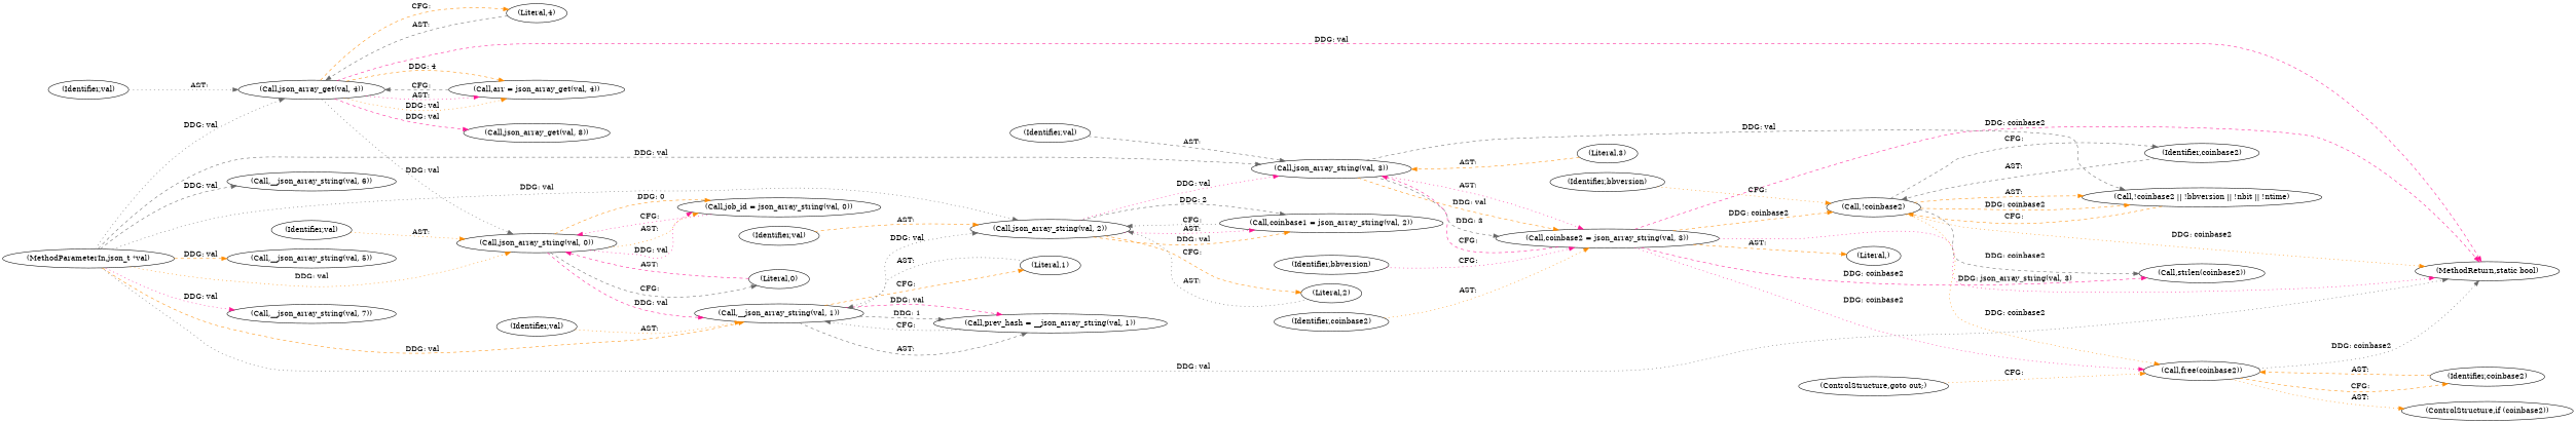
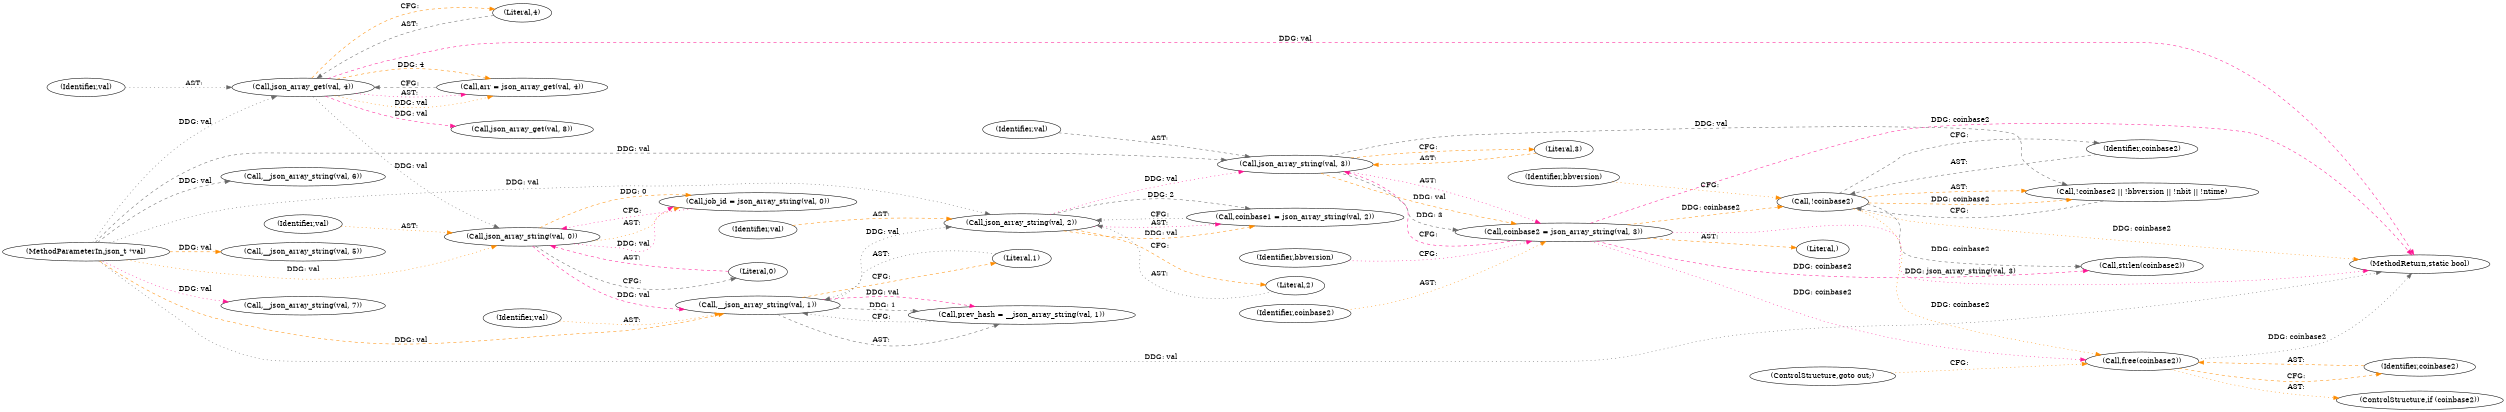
  digraph {
    rankdir=LR
    edge [color=darkorange style=dashed]
    n1 [label="(Call,free(coinbase2))"]
    n2 [label="(ControlStructure,if (coinbase2))"]
    n3 [label="(Identifier,coinbase2)"]
    n4 [label="(MethodReturn,static bool)"]
    n5 [label="(Call,!coinbase2)"]
    n6 [label="(Call,!coinbase2 || !bbversion || !nbit || !ntime)"]
    n7 [label="(Call,strlen(coinbase2))"]
    n8 [label="(Identifier,coinbase2)"]
    n9 [label="(Call,coinbase2 = json_array_string(val, 3))"]
    n10 [label="(Call,json_array_string(val, 3))"]
    n11 [label="(Literal,)"]
    n12 [label="(Literal,3)"]
    n13 [label="(Call,__json_array_string(val, 5))"]
    n14 [label="(Call,json_array_string(val, 2))"]
    n15 [label="(Call,coinbase1 = json_array_string(val, 2))"]
    n16 [label="(Literal,2)"]
    n17 [label="(Call,__json_array_string(val, 1))"]
    n18 [label="(Call,prev_hash = __json_array_string(val, 1))"]
    n19 [label="(Literal,1)"]
    n20 [label="(Call,json_array_string(val, 0))"]
    n21 [label="(Call,job_id = json_array_string(val, 0))"]
    n22 [label="(Literal,0)"]
    n23 [label="(Call,json_array_get(val, 4))"]
    n24 [label="(Call,arr = json_array_get(val, 4))"]
    n25 [label="(Literal,4)"]
    n26 [label="(Call,json_array_get(val, 8))"]
    n27 [label="(MethodParameterIn,json_t *val)"]
    n28 [label="(Call,__json_array_string(val, 7))"]
    n29 [label="(Call,__json_array_string(val, 6))"]
    n30 [label="(Identifier,bbversion)"]
    n31 [label="(Identifier,val)"]
    n32 [label="(Identifier,val)"]
    n33 [label="(Identifier,bbversion)"]
    n34 [label="(Identifier,val)"]
    n35 [label="(ControlStructure,goto out;)"]
    n36 [label="(Identifier,val)"]
    n37 [label="(Identifier,coinbase2)"]
    n38 [label="(Identifier,val)"]
    n1 -> n2 [label="AST: " style=dotted]
    n1 -> n3 [label="CFG: "]
    n1 -> n4 [color=gray40 label="DDG: coinbase2" style=dotted]
    n3 -> n1 [label="AST: "]
    n5 -> n1 [label="DDG: coinbase2" style=dotted]
    n5 -> n4 [label="DDG: coinbase2" style=dotted]
    n5 -> n6 [label="AST: "]
    n5 -> n6 [label="DDG: coinbase2"]
    n5 -> n7 [color=gray40 label="DDG: coinbase2"]
    n5 -> n8 [color=gray40 label="CFG: "]
-   n6 -> n5 [label="CFG: "]
+   n6 -> n5 [color=gray40 label="CFG: "]
    n8 -> n5 [color=gray40 label="AST: "]
    n9 -> n1 [color=deeppink label="DDG: coinbase2" style=dotted]
    n9 -> n4 [color=deeppink label="DDG: json_array_string(val, 3)" style=dotted]
    n9 -> n4 [color=deeppink label="DDG: coinbase2"]
    n9 -> n5 [label="DDG: coinbase2"]
    n9 -> n7 [color=deeppink label="DDG: coinbase2"]
    n9 -> n10 [color=deeppink label="CFG: "]
    n9 -> n11 [label="AST: "]
    n10 -> n6 [color=gray40 label="DDG: val"]
    n10 -> n9 [color=deeppink label="AST: " style=dotted]
    n10 -> n9 [label="DDG: val"]
    n10 -> n9 [color=gray40 label="DDG: 3"]
+   n10 -> n12 [label="CFG: "]
    n12 -> n10 [label="AST: "]
    n14 -> n10 [color=deeppink label="DDG: val" style=dotted]
    n14 -> n15 [color=deeppink label="AST: " style=dotted]
    n14 -> n15 [label="DDG: val"]
    n14 -> n15 [color=gray40 label="DDG: 2"]
    n14 -> n16 [label="CFG: "]
    n15 -> n14 [color=gray40 label="CFG: " style=dotted]
    n16 -> n14 [color=gray40 label="AST: " style=dotted]
    n17 -> n14 [color=gray40 label="DDG: val" style=dotted]
    n17 -> n18 [color=gray40 label="AST: "]
    n17 -> n18 [color=deeppink label="DDG: val"]
    n17 -> n18 [color=gray40 label="DDG: 1"]
    n17 -> n19 [label="CFG: "]
    n18 -> n17 [color=gray40 label="CFG: " style=dotted]
    n19 -> n17 [color=gray40 label="AST: " style=dotted]
    n20 -> n17 [color=deeppink label="DDG: val"]
    n20 -> n21 [label="AST: " style=dotted]
    n20 -> n21 [color=deeppink label="DDG: val" style=dotted]
    n20 -> n21 [label="DDG: 0"]
    n20 -> n22 [color=gray40 label="CFG: "]
    n21 -> n20 [color=deeppink label="CFG: " style=dotted]
    n22 -> n20 [color=deeppink label="AST: "]
    n23 -> n4 [color=deeppink label="DDG: val"]
    n23 -> n20 [color=gray40 label="DDG: val" style=dotted]
    n23 -> n24 [color=deeppink label="AST: " style=dotted]
    n23 -> n24 [label="DDG: val" style=dotted]
    n23 -> n24 [label="DDG: 4"]
    n23 -> n25 [label="CFG: "]
    n23 -> n26 [color=deeppink label="DDG: val"]
    n24 -> n23 [color=gray40 label="CFG: "]
    n25 -> n23 [color=gray40 label="AST: "]
    n27 -> n4 [color=gray40 label="DDG: val" style=dotted]
    n27 -> n10 [color=gray40 label="DDG: val"]
    n27 -> n13 [label="DDG: val"]
    n27 -> n14 [color=gray40 label="DDG: val" style=dotted]
    n27 -> n17 [label="DDG: val"]
    n27 -> n20 [label="DDG: val" style=dotted]
    n27 -> n23 [color=gray40 label="DDG: val" style=dotted]
    n27 -> n28 [color=deeppink label="DDG: val" style=dotted]
    n27 -> n29 [color=gray40 label="DDG: val"]
    n30 -> n9 [color=deeppink label="CFG: " style=dotted]
    n31 -> n14 [label="AST: "]
    n32 -> n20 [label="AST: " style=dotted]
    n33 -> n5 [label="CFG: " style=dotted]
    n34 -> n23 [color=gray40 label="AST: " style=dotted]
    n35 -> n1 [label="CFG: " style=dotted]
    n36 -> n17 [label="AST: " style=dotted]
    n37 -> n9 [label="AST: " style=dotted]
    n38 -> n10 [color=gray40 label="AST: "]
  }
